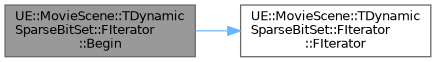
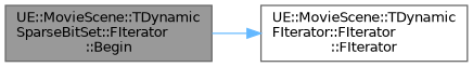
  digraph {
    rankdir=LR
    node [fontname=Helvetica fontsize=10 shape=box style=filled]
    n1 [color=gray40 fillcolor=grey60 fontcolor=black height=0.2 label="UE::MovieScene::TDynamic\lSparseBitSet::FIterator\l::Begin" width=0.4]
-   n2 [color=grey40 fillcolor=white height=0.2 label="UE::MovieScene::TDynamic\lSparseBitSet::FIterator\l::FIterator" width=0.4]
+   n2 [color=grey40 fillcolor=white height=0.2 label="UE::MovieScene::TDynamic\lFIterator::FIterator\l::FIterator" width=0.4]
    n1 -> n2 [color=steelblue1 fontname=Helvetica fontsize=10 labelfontname=Helvetica labelfontsize=10 style=solid]
  }
